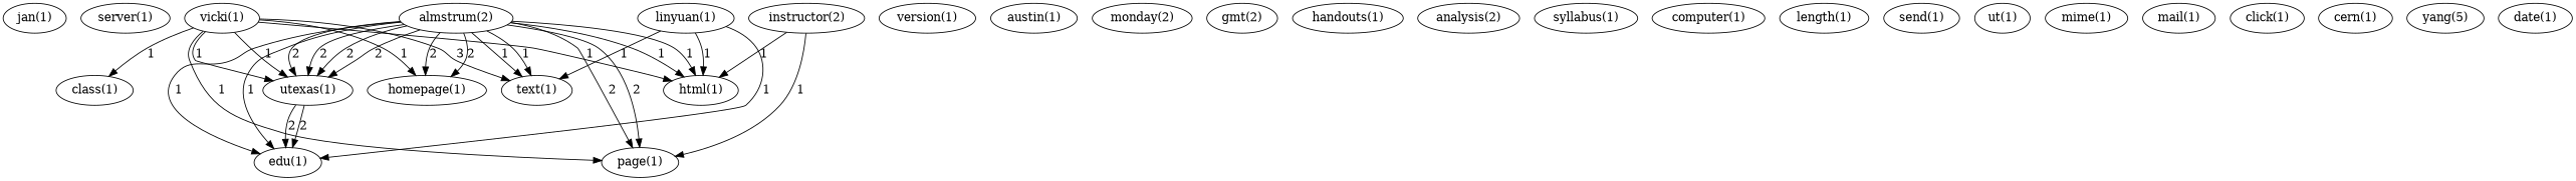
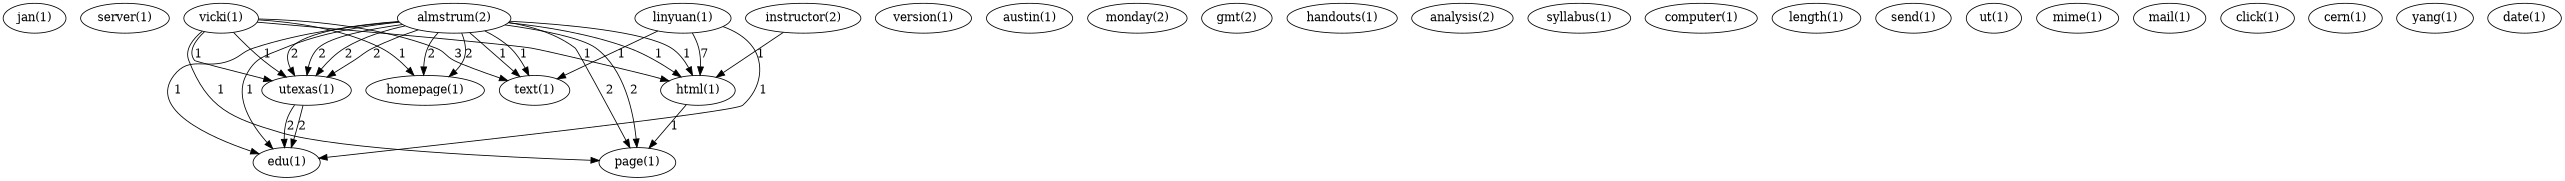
  digraph {
    n1 [label="jan(1)"]
    n2 [label="server(1)"]
    n3 [label="vicki(1)"]
-   n4 [label="class(1)"]
    n5 [label="utexas(1)"]
    n6 [label="homepage(1)"]
    n7 [label="page(1)"]
    n8 [label="text(1)"]
    n9 [label="html(1)"]
    n10 [label="edu(1)"]
    n11 [label="version(1)"]
    n12 [label="austin(1)"]
    n13 [label="monday(2)"]
    n14 [label="gmt(2)"]
    n15 [label="handouts(1)"]
    n16 [label="almstrum(2)"]
    n17 [label="analysis(2)"]
    n18 [label="syllabus(1)"]
    n19 [label="computer(1)"]
    n20 [label="length(1)"]
    n21 [label="send(1)"]
    n22 [label="ut(1)"]
    n23 [label="mime(1)"]
    n24 [label="mail(1)"]
    n25 [label="click(1)"]
    n26 [label="cern(1)"]
    n27 [label="linyuan(1)"]
    n28 [label="instructor(2)"]
-   n29 [label="yang(5)"]
+   n29 [label="yang(1)"]
    n30 [label="date(1)"]
-   n3 -> n4 [label=1]
    n3 -> n5 [label=1]
    n3 -> n5 [label=1]
    n3 -> n6 [label=1]
    n3 -> n7 [label=1]
    n3 -> n8 [label=3]
    n3 -> n9 [label=1]
    n5 -> n10 [label=2]
    n5 -> n10 [label=2]
    n16 -> n5 [label=2]
    n16 -> n5 [label=2]
    n16 -> n5 [label=2]
    n16 -> n5 [label=2]
    n16 -> n6 [label=2]
    n16 -> n6 [label=2]
    n16 -> n7 [label=2]
    n16 -> n7 [label=2]
    n16 -> n8 [label=1]
    n16 -> n8 [label=1]
    n16 -> n9 [label=1]
    n16 -> n9 [label=1]
    n16 -> n10 [label=1]
    n16 -> n10 [label=1]
    n27 -> n8 [label=1]
-   n27 -> n9 [label=1]
+   n27 -> n9 [label=7]
    n27 -> n10 [label=1]
-   n28 -> n7 [label=1]
+   n9 -> n7 [label=1]
    n28 -> n9 [label=1]
  }
